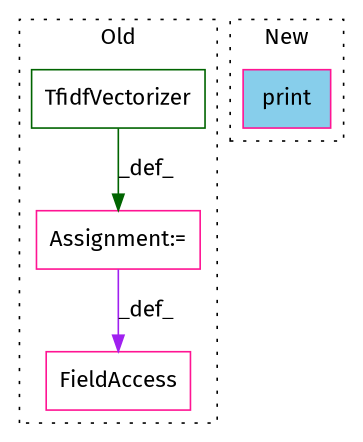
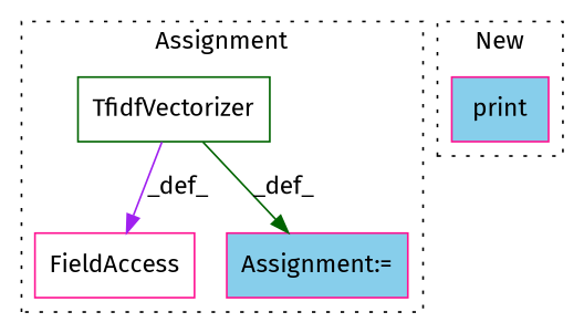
  digraph {
    fontname="Fira Sans"
    node [a=32 color=deeppink fillcolor=white fontname="Fira Sans" shape=box style=filled]
    edge [fontname="Fira Sans"]
    n1 [color=darkgreen l="16,1" label=TfidfVectorizer s="2016,2034"]
    n2 [a=22 l=8 label=FieldAccess s=1853]
-   n3 [a=7 l=1 label="Assignment:=" s=1861]
+   n3 [a=7 fillcolor=skyblue l=1 label="Assignment:=" s=1861]
    n4 [fillcolor=skyblue l="6,1" label=print s="760,776"]
    subgraph cluster_1 {
-     label=Old
+     label=Assignment
      style=dotted
      n1
      n2
      n3
    }
    subgraph cluster_2 {
      label=New
      style=dotted
      n4
    }
    n1 -> n3 [color=darkgreen label=_def_]
-   n3 -> n2 [color=purple label=_def_]
+   n1 -> n2 [color=purple label=_def_]
  }
